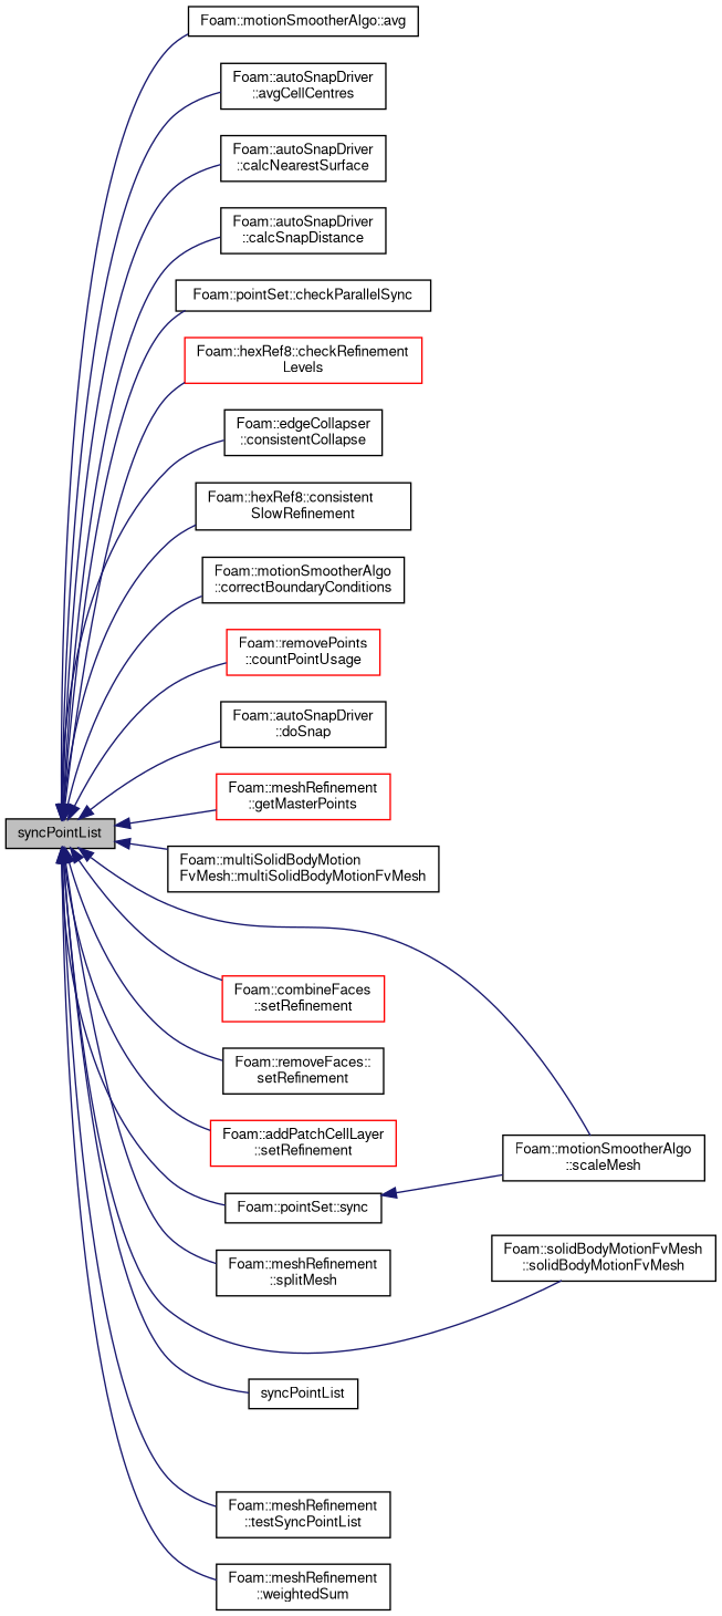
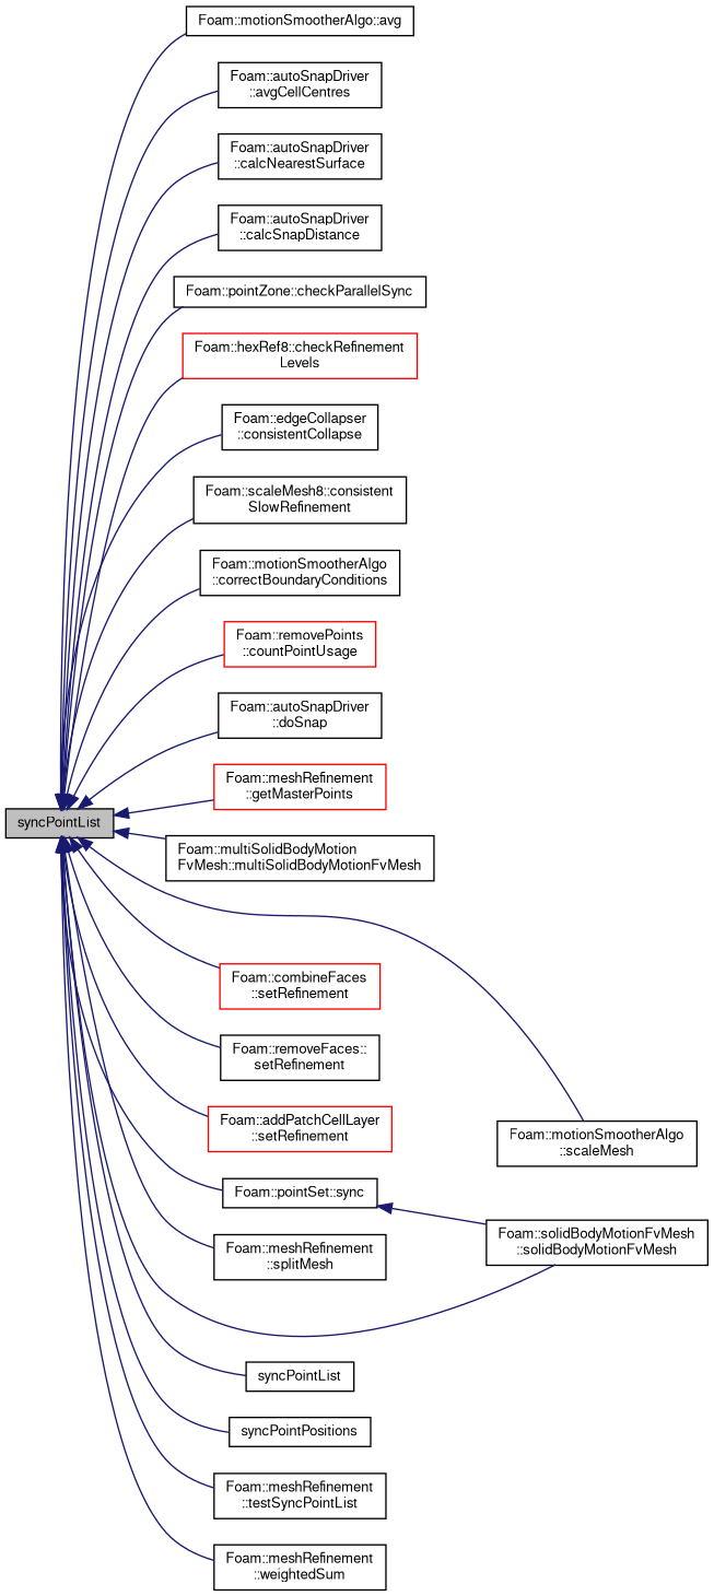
  digraph {
    rankdir=LR
    node [color=black fontname=FreeSans fontsize=10 shape=record]
    edge [color=midnightblue dir=back fontname=FreeSans fontsize=10 labelfontname=FreeSans labelfontsize=10 style=solid]
    n1 [fillcolor=grey75 fontcolor=black height=0.2 label=syncPointList style=filled width=0.4]
    n2 [height=0.2 label="Foam::motionSmootherAlgo::avg" width=0.4]
    n3 [height=0.2 label="Foam::autoSnapDriver\l::avgCellCentres" width=0.4]
    n4 [height=0.2 label="Foam::autoSnapDriver\l::calcNearestSurface" width=0.4]
    n5 [height=0.2 label="Foam::autoSnapDriver\l::calcSnapDistance" width=0.4]
-   n6 [height=0.2 label="Foam::pointSet::checkParallelSync" width=0.4]
+   n6 [height=0.2 label="Foam::pointZone::checkParallelSync" width=0.4]
    n7 [color=red height=0.2 label="Foam::hexRef8::checkRefinement\lLevels" width=0.4]
    n8 [height=0.2 label="Foam::edgeCollapser\l::consistentCollapse" width=0.4]
-   n9 [height=0.2 label="Foam::hexRef8::consistent\lSlowRefinement" width=0.4]
+   n9 [height=0.2 label="Foam::scaleMesh8::consistent\lSlowRefinement" width=0.4]
    n10 [height=0.2 label="Foam::motionSmootherAlgo\l::correctBoundaryConditions" width=0.4]
    n11 [color=red height=0.2 label="Foam::removePoints\l::countPointUsage" width=0.4]
    n12 [height=0.2 label="Foam::autoSnapDriver\l::doSnap" width=0.4]
    n13 [color=red height=0.2 label="Foam::meshRefinement\l::getMasterPoints" width=0.4]
    n14 [height=0.2 label="Foam::multiSolidBodyMotion\lFvMesh::multiSolidBodyMotionFvMesh" width=0.4]
    n15 [height=0.2 label="Foam::motionSmootherAlgo\l::scaleMesh" width=0.4]
    n16 [color=red height=0.2 label="Foam::combineFaces\l::setRefinement" width=0.4]
    n17 [height=0.2 label="Foam::removeFaces::\lsetRefinement" width=0.4]
    n18 [color=red height=0.2 label="Foam::addPatchCellLayer\l::setRefinement" width=0.4]
    n19 [height=0.2 label="Foam::solidBodyMotionFvMesh\l::solidBodyMotionFvMesh" width=0.4]
    n20 [height=0.2 label="Foam::meshRefinement\l::splitMesh" width=0.4]
    n21 [height=0.2 label="Foam::pointSet::sync" width=0.4]
    n22 [height=0.2 label=syncPointList width=0.4]
+   n23 [height=0.2 label=syncPointPositions width=0.4]
    n24 [height=0.2 label="Foam::meshRefinement\l::testSyncPointList" width=0.4]
    n25 [height=0.2 label="Foam::meshRefinement\l::weightedSum" width=0.4]
    n1 -> n2
    n1 -> n3
    n1 -> n4
    n1 -> n5
    n1 -> n6
    n1 -> n7
    n1 -> n8
    n1 -> n9
    n1 -> n10
    n1 -> n11
    n1 -> n12
    n1 -> n13
    n1 -> n14
    n1 -> n15
    n1 -> n16
    n1 -> n17
    n1 -> n18
    n1 -> n19
    n1 -> n20
    n1 -> n21
    n1 -> n22
+   n1 -> n23
    n1 -> n24
    n1 -> n25
-   n21 -> n15
+   n21 -> n19
  }
